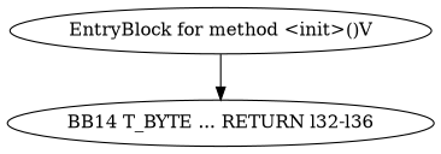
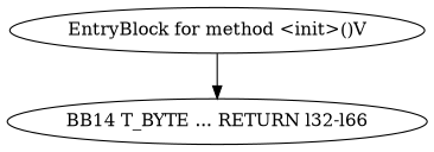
  digraph {
-   n1 [label="BB14 T_BYTE ... RETURN l32-l36"]
+   n1 [label="BB14 T_BYTE ... RETURN l32-l66"]
    n2 [label="EntryBlock for method <init>()V"]
    n2 -> n1
  }
